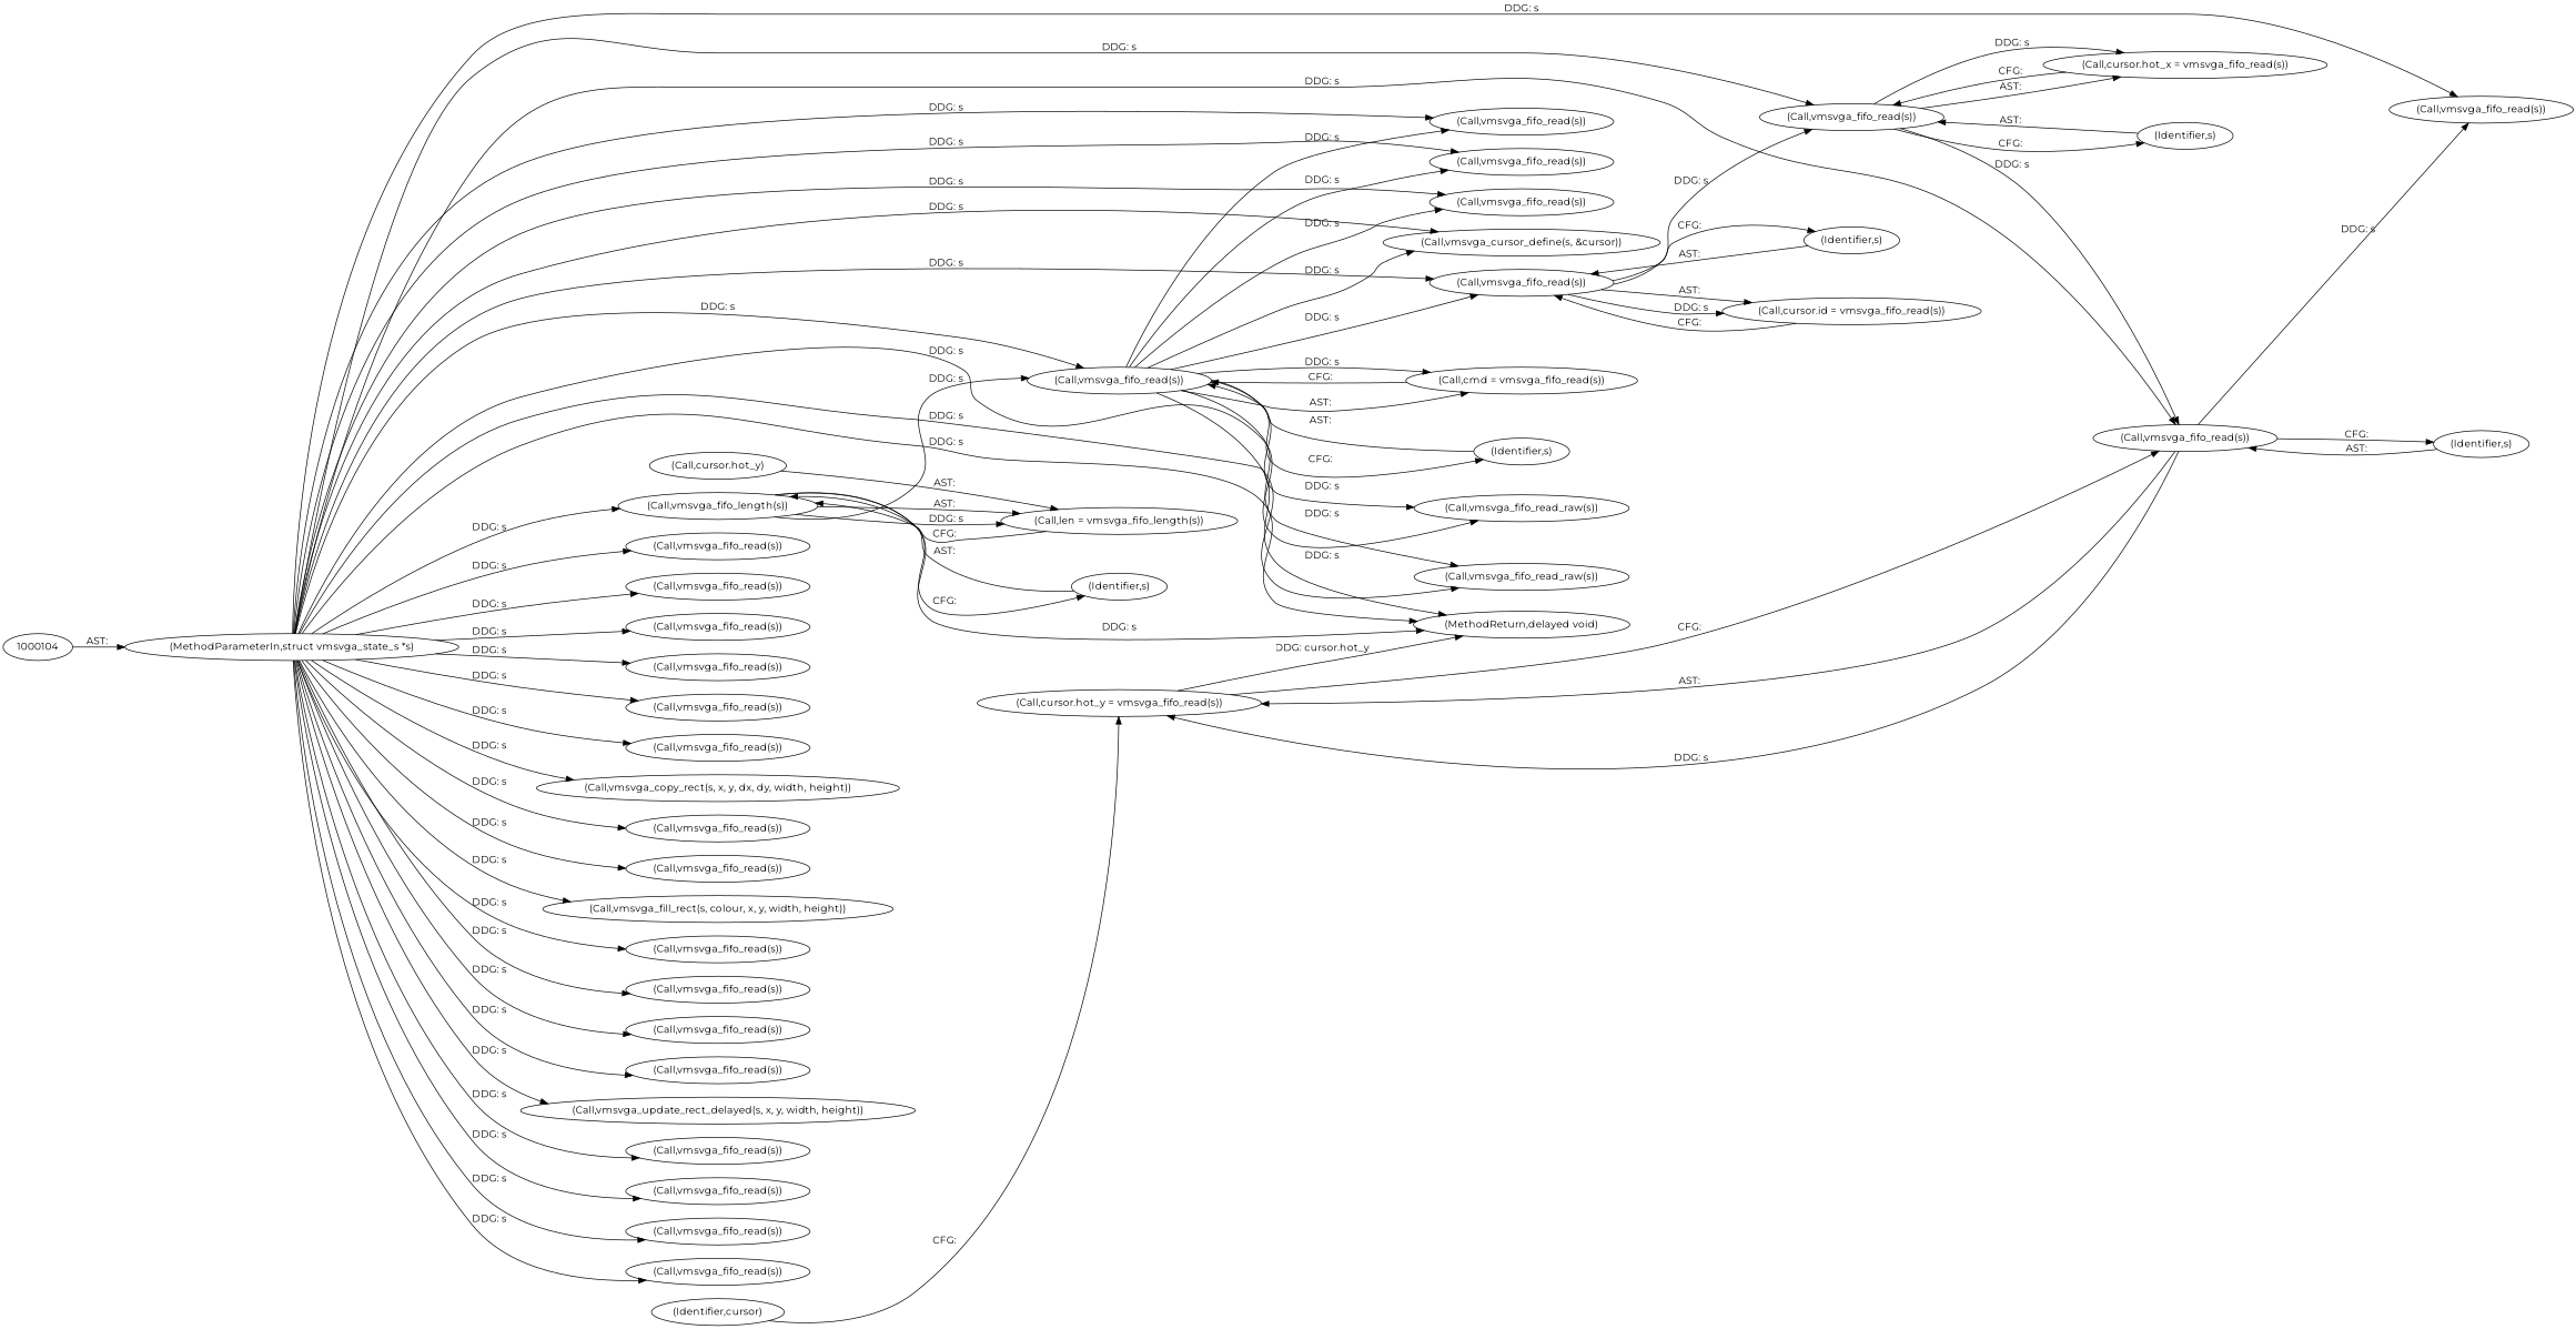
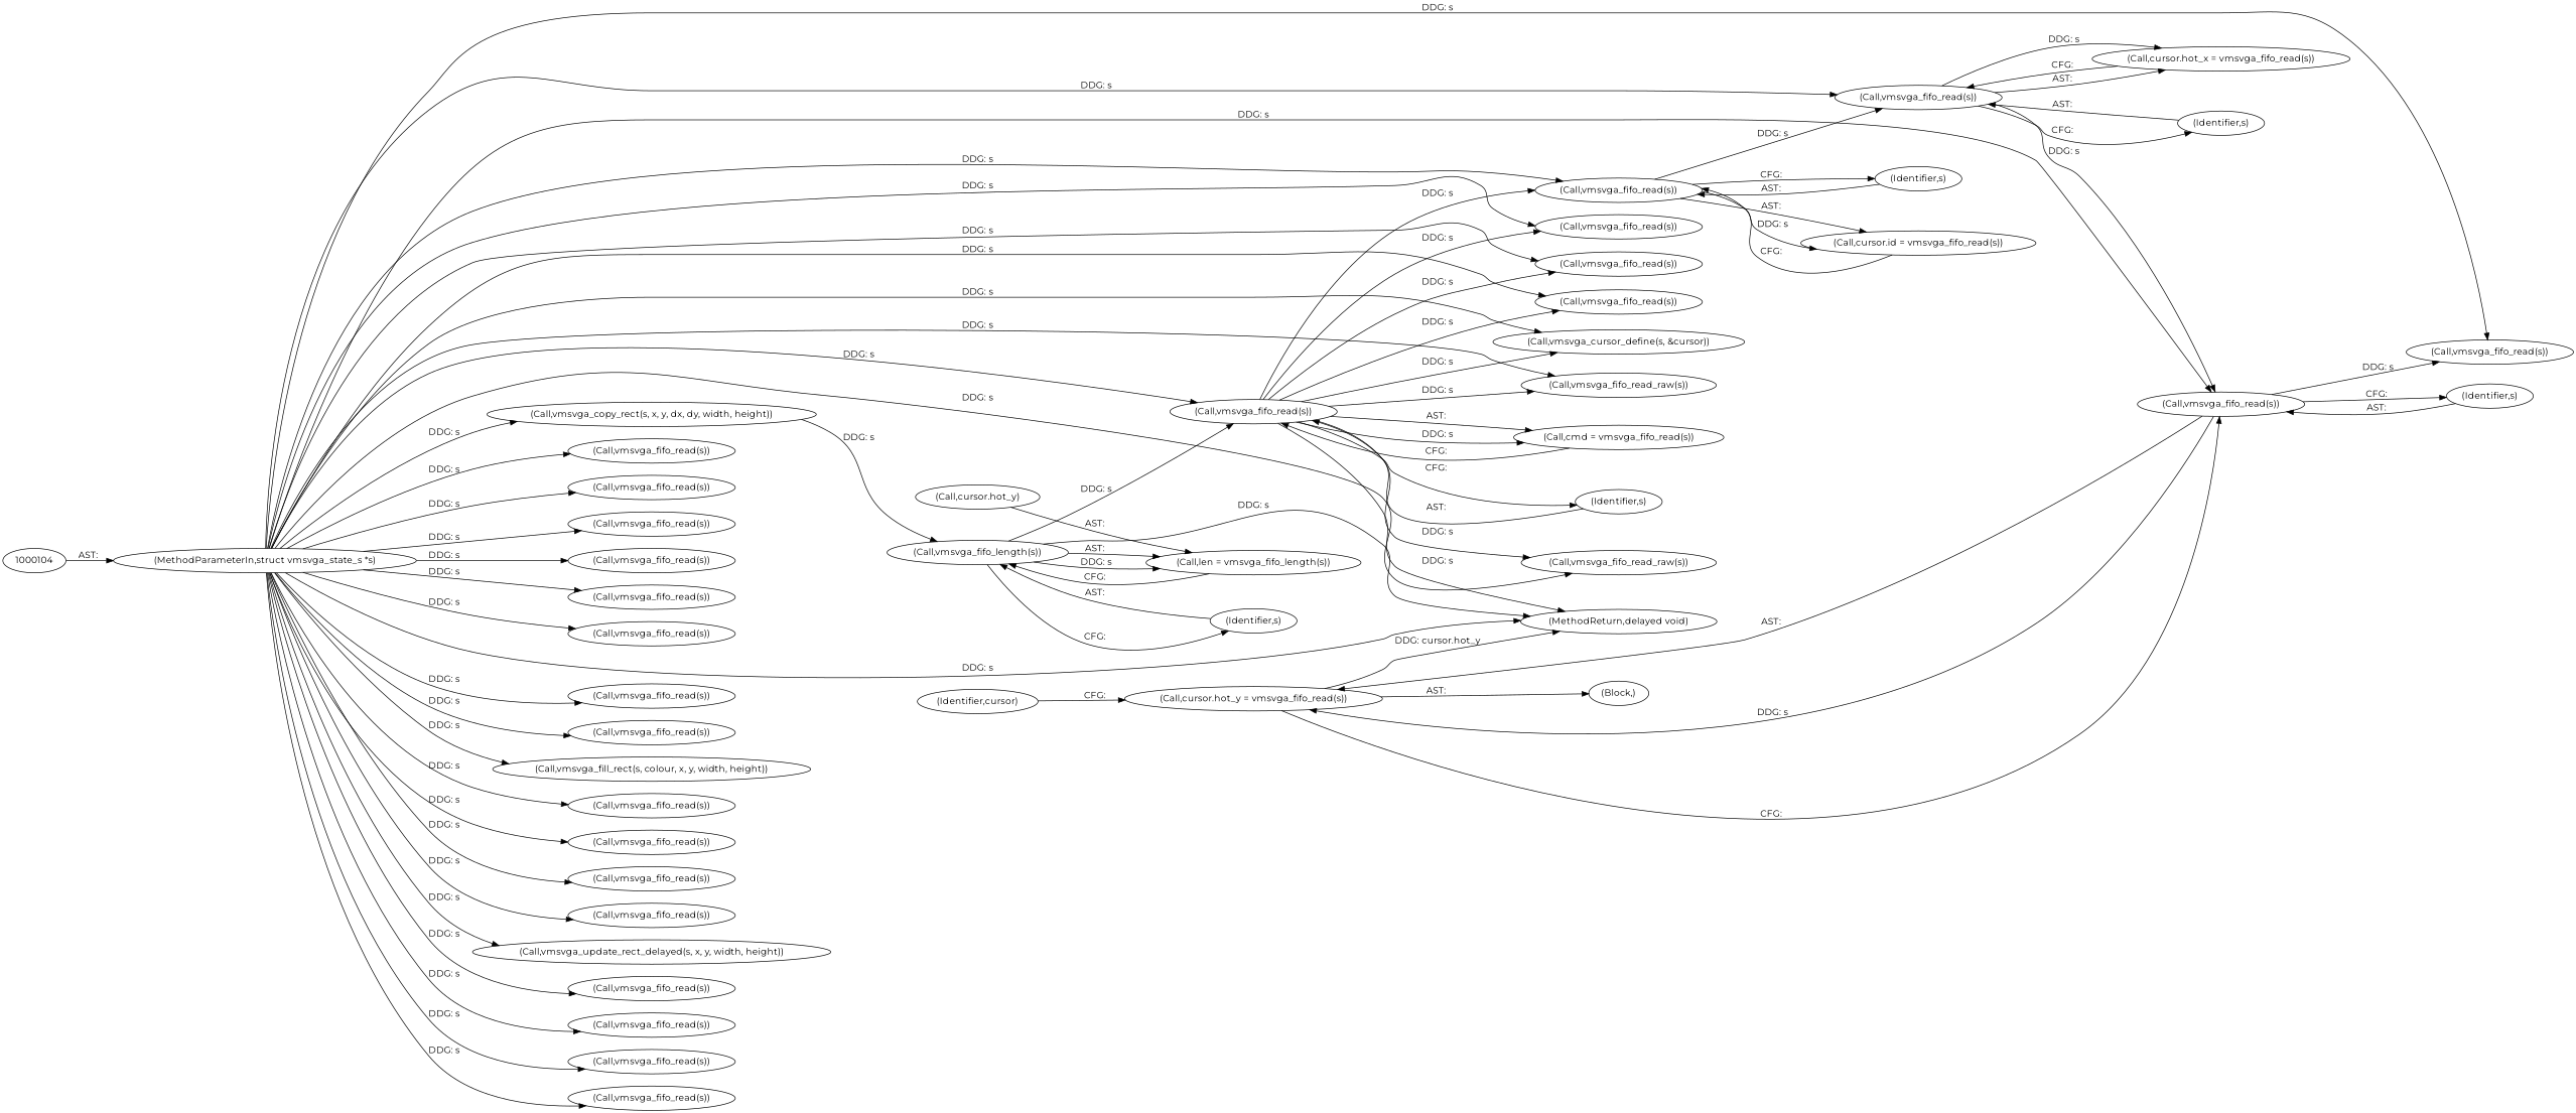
  digraph {
    fontname=Montserrat
    rankdir=LR
    node [fontname=Montserrat]
    edge [fontname=Montserrat]
    n1 [label="(Call,cursor.hot_y = vmsvga_fifo_read(s))"]
    n2 [label="(Call,vmsvga_fifo_read(s))"]
    n3 [label="(MethodReturn,delayed void)"]
+   n4 [label="(Block,)"]
    n5 [label="(Call,vmsvga_fifo_read(s))"]
    n6 [label="(Identifier,s)"]
    n7 [label="(Call,vmsvga_fifo_read(s))"]
    n8 [label="(Call,cursor.hot_x = vmsvga_fifo_read(s))"]
    n9 [label="(Identifier,s)"]
    n10 [label="(Call,vmsvga_fifo_read(s))"]
    n11 [label="(Identifier,s)"]
    n12 [label="(Call,cursor.id = vmsvga_fifo_read(s))"]
    n13 [label="(Call,vmsvga_fifo_read(s))"]
    n14 [label="(Call,cmd = vmsvga_fifo_read(s))"]
    n15 [label="(Call,vmsvga_fifo_read(s))"]
    n16 [label="(Call,vmsvga_fifo_read(s))"]
    n17 [label="(Call,vmsvga_fifo_read(s))"]
    n18 [label="(Call,vmsvga_cursor_define(s, &cursor))"]
    n19 [label="(Identifier,s)"]
    n20 [label="(Call,vmsvga_fifo_read_raw(s))"]
    n21 [label="(Call,vmsvga_fifo_read_raw(s))"]
    n22 [label="(Call,vmsvga_fifo_length(s))"]
    n23 [label="(Call,len = vmsvga_fifo_length(s))"]
    n24 [label="(Identifier,s)"]
    n25 [label="(MethodParameterIn,struct vmsvga_state_s *s)"]
    n26 [label="(Call,vmsvga_fifo_read(s))"]
    n27 [label="(Call,vmsvga_fifo_read(s))"]
    n28 [label="(Call,vmsvga_fifo_read(s))"]
    n29 [label="(Call,vmsvga_fifo_read(s))"]
    n30 [label="(Call,vmsvga_fifo_read(s))"]
    n31 [label="(Call,vmsvga_fifo_read(s))"]
    n32 [label="(Call,vmsvga_copy_rect(s, x, y, dx, dy, width, height))"]
    n33 [label="(Call,vmsvga_fifo_read(s))"]
    n34 [label="(Call,vmsvga_fifo_read(s))"]
    n35 [label="(Call,vmsvga_fill_rect(s, colour, x, y, width, height))"]
    n36 [label="(Call,vmsvga_fifo_read(s))"]
    n37 [label="(Call,vmsvga_fifo_read(s))"]
    n38 [label="(Call,vmsvga_fifo_read(s))"]
    n39 [label="(Call,vmsvga_fifo_read(s))"]
    n40 [label="(Call,vmsvga_update_rect_delayed(s, x, y, width, height))"]
    n41 [label="(Call,vmsvga_fifo_read(s))"]
    n42 [label="(Call,vmsvga_fifo_read(s))"]
    n43 [label="(Call,vmsvga_fifo_read(s))"]
    n44 [label="(Call,vmsvga_fifo_read(s))"]
    1000104
    n46 [label="(Identifier,cursor)"]
    n47 [label="(Call,cursor.hot_y)"]
    n1 -> n2 [label="CFG: "]
    n1 -> n3 [label="DDG: cursor.hot_y"]
+   n1 -> n4 [label="AST: "]
    n2 -> n1 [label="AST: "]
    n2 -> n1 [label="DDG: s"]
    n2 -> n5 [label="DDG: s"]
    n2 -> n6 [label="CFG: "]
    n6 -> n2 [label="AST: "]
    n7 -> n2 [label="DDG: s"]
    n7 -> n8 [label="AST: "]
    n7 -> n8 [label="DDG: s"]
    n7 -> n9 [label="CFG: "]
    n8 -> n7 [label="CFG: "]
    n9 -> n7 [label="AST: "]
    n10 -> n7 [label="DDG: s"]
    n10 -> n11 [label="CFG: "]
    n10 -> n12 [label="AST: "]
    n10 -> n12 [label="DDG: s"]
    n11 -> n10 [label="AST: "]
    n12 -> n10 [label="CFG: "]
    n13 -> n3 [label="DDG: s"]
    n13 -> n10 [label="DDG: s"]
    n13 -> n14 [label="AST: "]
    n13 -> n14 [label="DDG: s"]
    n13 -> n15 [label="DDG: s"]
    n13 -> n16 [label="DDG: s"]
    n13 -> n17 [label="DDG: s"]
    n13 -> n18 [label="DDG: s"]
    n13 -> n19 [label="CFG: "]
    n13 -> n20 [label="DDG: s"]
    n13 -> n21 [label="DDG: s"]
    n14 -> n13 [label="CFG: "]
    n19 -> n13 [label="AST: "]
    n22 -> n3 [label="DDG: s"]
    n22 -> n13 [label="DDG: s"]
    n22 -> n23 [label="AST: "]
    n22 -> n23 [label="DDG: s"]
    n22 -> n24 [label="CFG: "]
    n23 -> n22 [label="CFG: "]
    n24 -> n22 [label="AST: "]
    n25 -> n2 [label="DDG: s"]
    n25 -> n3 [label="DDG: s"]
    n25 -> n5 [label="DDG: s"]
    n25 -> n7 [label="DDG: s"]
    n25 -> n10 [label="DDG: s"]
    n25 -> n13 [label="DDG: s"]
    n25 -> n15 [label="DDG: s"]
    n25 -> n16 [label="DDG: s"]
    n25 -> n17 [label="DDG: s"]
    n25 -> n18 [label="DDG: s"]
    n25 -> n20 [label="DDG: s"]
    n25 -> n21 [label="DDG: s"]
-   n25 -> n22 [label="DDG: s"]
+   n32 -> n22 [label="DDG: s"]
    n25 -> n26 [label="DDG: s"]
    n25 -> n27 [label="DDG: s"]
    n25 -> n28 [label="DDG: s"]
    n25 -> n29 [label="DDG: s"]
    n25 -> n30 [label="DDG: s"]
    n25 -> n31 [label="DDG: s"]
    n25 -> n32 [label="DDG: s"]
    n25 -> n33 [label="DDG: s"]
    n25 -> n34 [label="DDG: s"]
    n25 -> n35 [label="DDG: s"]
    n25 -> n36 [label="DDG: s"]
    n25 -> n37 [label="DDG: s"]
    n25 -> n38 [label="DDG: s"]
    n25 -> n39 [label="DDG: s"]
    n25 -> n40 [label="DDG: s"]
    n25 -> n41 [label="DDG: s"]
    n25 -> n42 [label="DDG: s"]
    n25 -> n43 [label="DDG: s"]
    n25 -> n44 [label="DDG: s"]
    1000104 -> n25 [label="AST: "]
    n46 -> n1 [label="CFG: "]
    n47 -> n23 [label="AST: "]
  }
